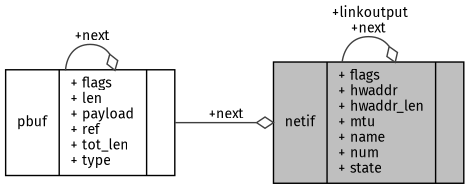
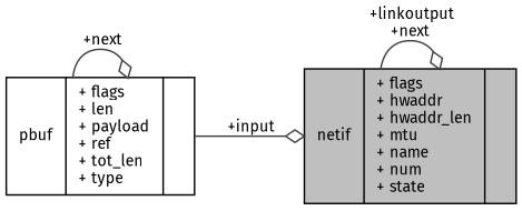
  digraph {
    rankdir=LR
    fontname="Fira Sans"
    node [color=black fontname="Fira Sans" fontsize=10 shape=record style=filled]
    edge [arrowhead=odiamond color=grey25 fontname="Fira Sans" fontsize=10 labelfontname=Helvetica labelfontsize=10 style=solid]
    n1 [fillcolor=grey75 fontcolor=black height=0.2 label="{netif\n|+ flags\l+ hwaddr\l+ hwaddr_len\l+ mtu\l+ name\l+ num\l+ state\l|}" width=0.4]
    n2 [fillcolor=white height=0.2 label="{pbuf\n|+ flags\l+ len\l+ payload\l+ ref\l+ tot_len\l+ type\l|}" width=0.4]
    n1 -> n1 [label=" +linkoutput\n+next"]
-   n2 -> n1 [label=" +next"]
+   n2 -> n1 [label=" +input"]
    n2 -> n2 [label=" +next"]
  }
